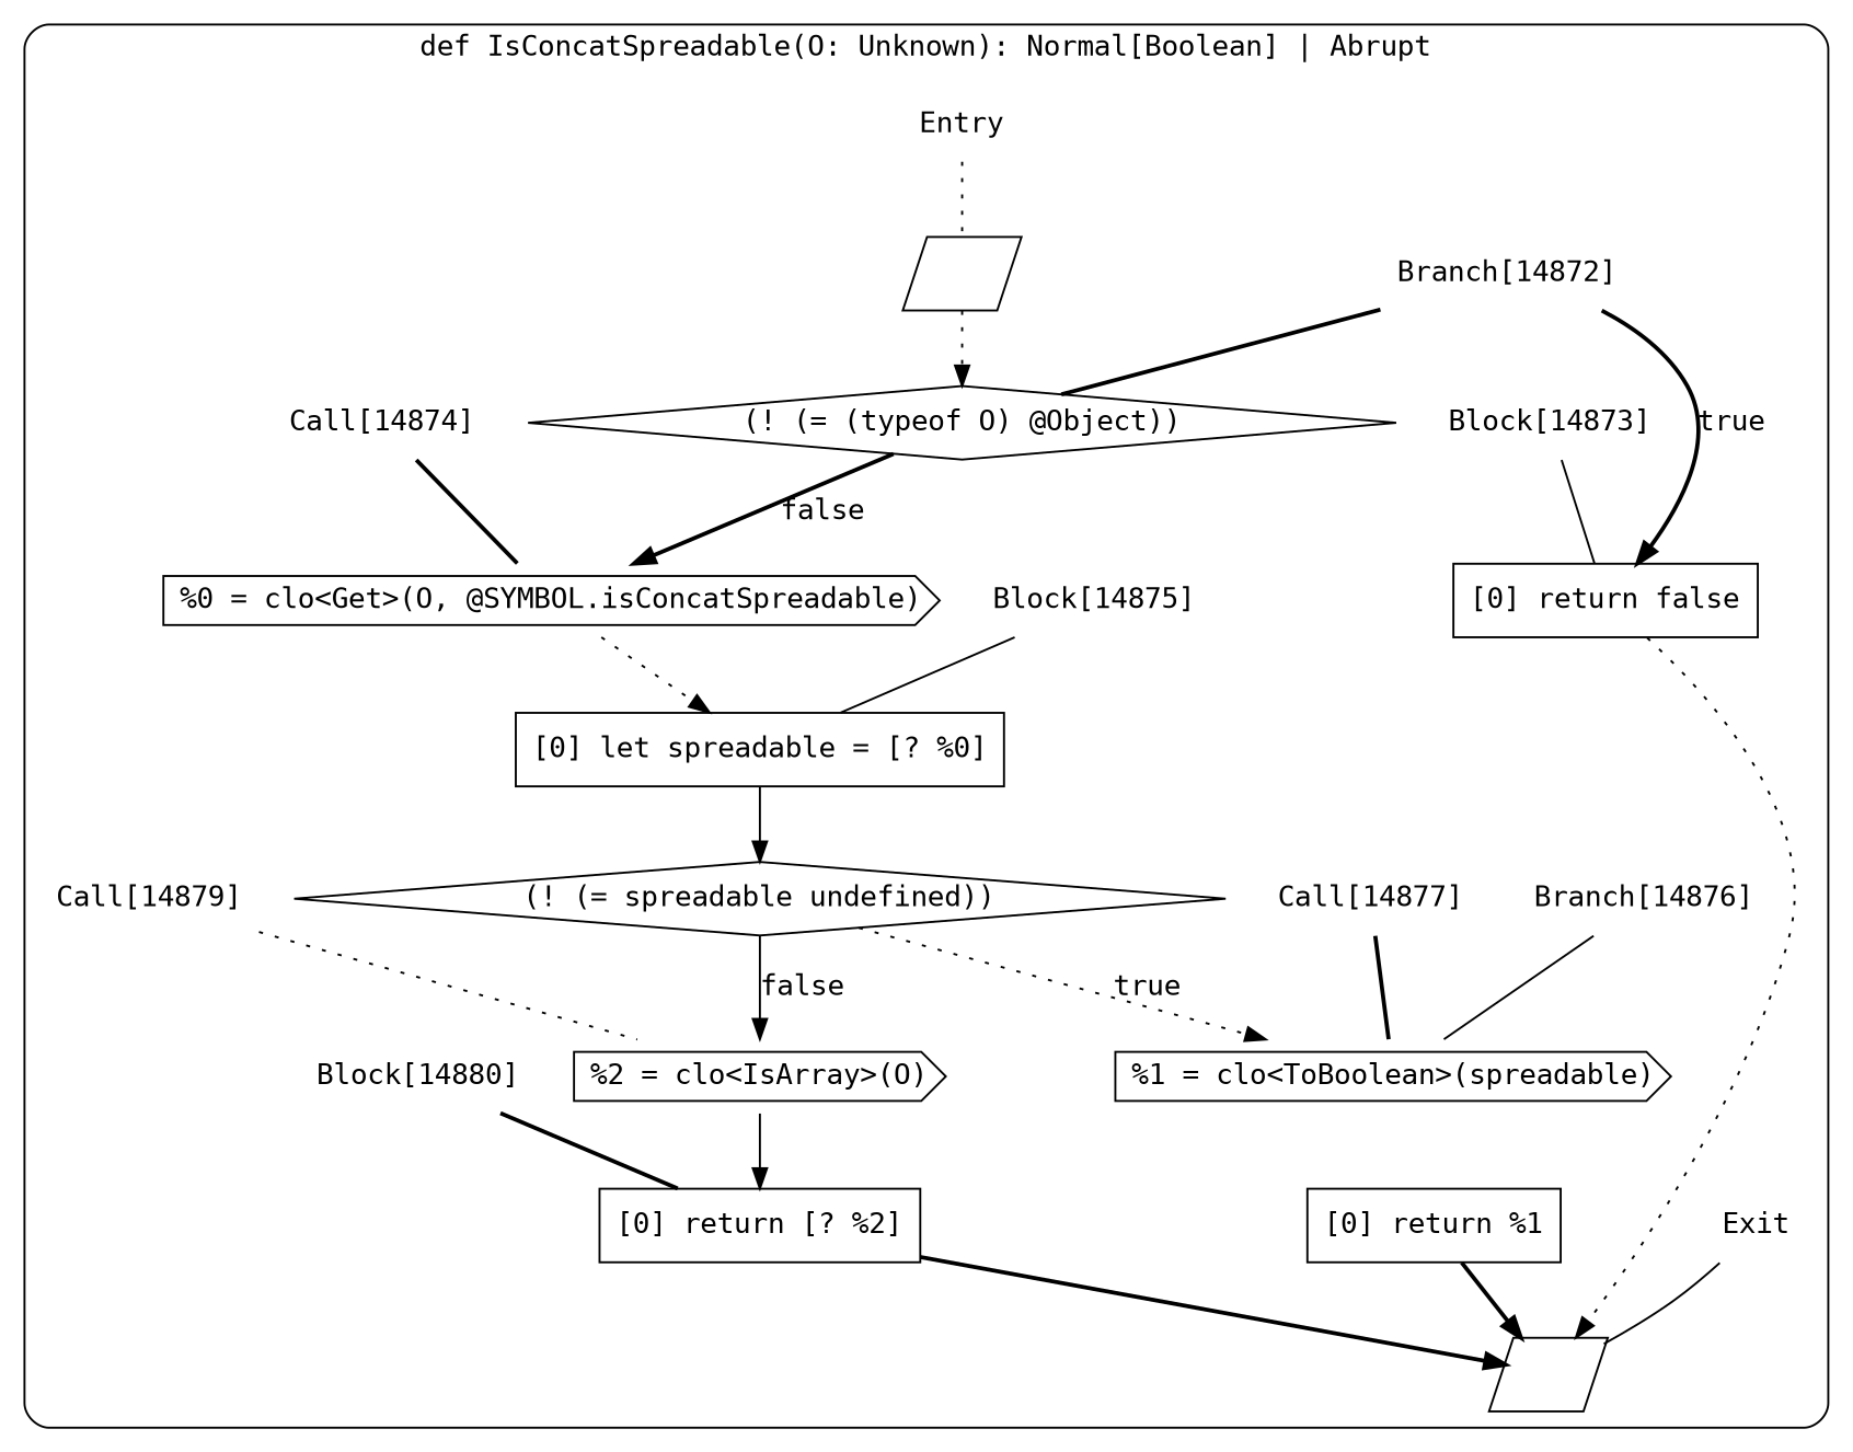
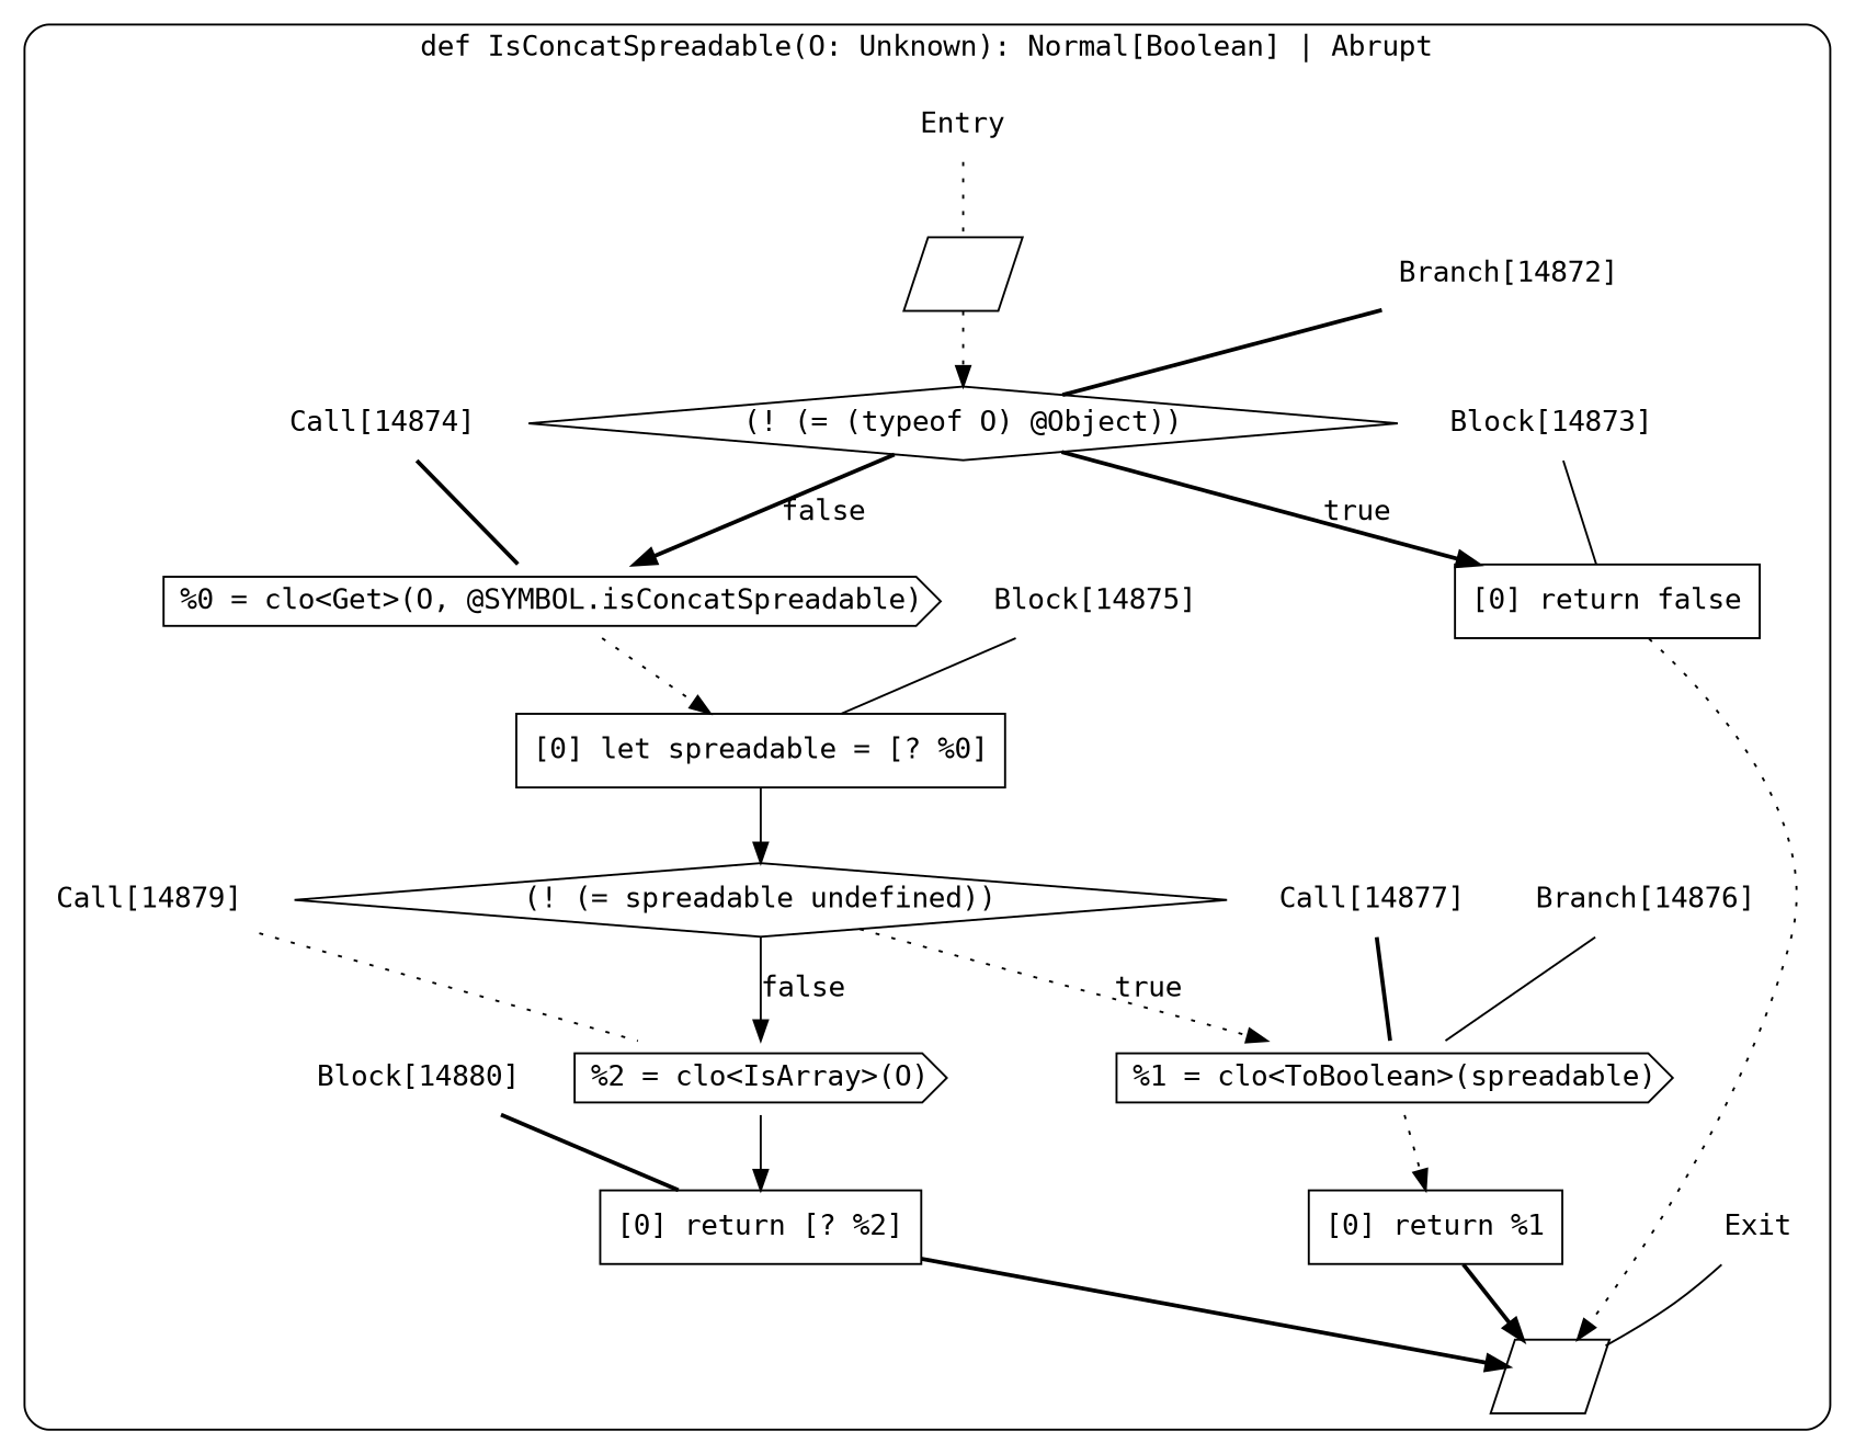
  digraph {
    fontname=Consolas
    node [fontname=Consolas shape=none color=black fillcolor=white style=filled]
    edge [color=black fontname=Consolas style=bold]
    n1 [label=<<font color="black">Entry</font>> color="" fillcolor="" style=""]
    n2 [label=" " shape=parallelogram]
    n3 [label=<<font color="black">(! (= (typeof O) @Object))</font>> shape=diamond]
    n4 [label=<<font color="black">[0] return false<BR ALIGN="LEFT"/></font>> shape=box]
    n5 [label=<<font color="black">%0 = clo&lt;Get&gt;(O, @SYMBOL.isConcatSpreadable)</font>> shape=cds]
    n6 [label=<<font color="black">Exit</font>> color="" fillcolor="" style=""]
    n7 [label=" " shape=parallelogram]
    n8 [label=<<font color="black">Branch[14872]</font>> color="" fillcolor="" style=""]
    n9 [label=<<font color="black">[0] let spreadable = [? %0]<BR ALIGN="LEFT"/></font>> shape=box]
    n10 [label=<<font color="black">Block[14873]</font>> color="" fillcolor="" style=""]
    n11 [label=<<font color="black">Call[14874]</font>> color="" fillcolor="" style=""]
    n12 [label=<<font color="black">(! (= spreadable undefined))</font>> shape=diamond]
    n13 [label=<<font color="black">Block[14875]</font>> color="" fillcolor="" style=""]
    n14 [label=<<font color="black">%1 = clo&lt;ToBoolean&gt;(spreadable)</font>> shape=cds]
    n15 [label=<<font color="black">%2 = clo&lt;IsArray&gt;(O)</font>> shape=cds]
    n16 [label=<<font color="black">Branch[14876]</font>> color="" fillcolor="" style=""]
    n17 [label=<<font color="black">[0] return %1<BR ALIGN="LEFT"/></font>> shape=box]
    n18 [label=<<font color="black">[0] return [? %2]<BR ALIGN="LEFT"/></font>> shape=box]
    n19 [label=<<font color="black">Call[14877]</font>> color="" fillcolor="" style=""]
    n20 [label=<<font color="black">Call[14879]</font>> color="" fillcolor="" style=""]
    n21 [label=<<font color="black">Block[14880]</font>> color="" fillcolor="" style=""]
    subgraph cluster_1 {
      label="def IsConcatSpreadable(O: Unknown): Normal[Boolean] | Abrupt"
      style=rounded
      n1
      n2
      n3
      n4
      n5
      n6
      n7
      n8
      n9
      n10
      n11
      n12
      n13
      n14
      n15
      n16
      n17
      n18
      n19
      n20
      n21
    }
    n1 -> n2 [arrowhead=none style=dotted]
    n2 -> n3 [style=dotted]
-   n8 -> n4 [label=<<font color="black">true</font>>]
+   n3 -> n4 [label=<<font color="black">true</font>>]
    n3 -> n5 [label=<<font color="black">false</font>>]
    n4 -> n7 [style=dotted]
    n5 -> n9 [style=dotted]
    n6 -> n7 [arrowhead=none style=solid]
    n8 -> n3 [arrowhead=none]
    n9 -> n12 [style=solid]
    n10 -> n4 [arrowhead=none style=solid]
    n11 -> n5 [arrowhead=none]
    n12 -> n14 [label=<<font color="black">true</font>> style=dotted]
    n12 -> n15 [label=<<font color="black">false</font>> style=solid]
    n13 -> n9 [arrowhead=none style=solid]
+   n14 -> n17 [style=dotted]
    n15 -> n18 [style=solid]
    n16 -> n14 [arrowhead=none style=solid]
    n17 -> n7
    n18 -> n7
    n19 -> n14 [arrowhead=none]
    n20 -> n15 [arrowhead=none style=dotted]
    n21 -> n18 [arrowhead=none]
  }
